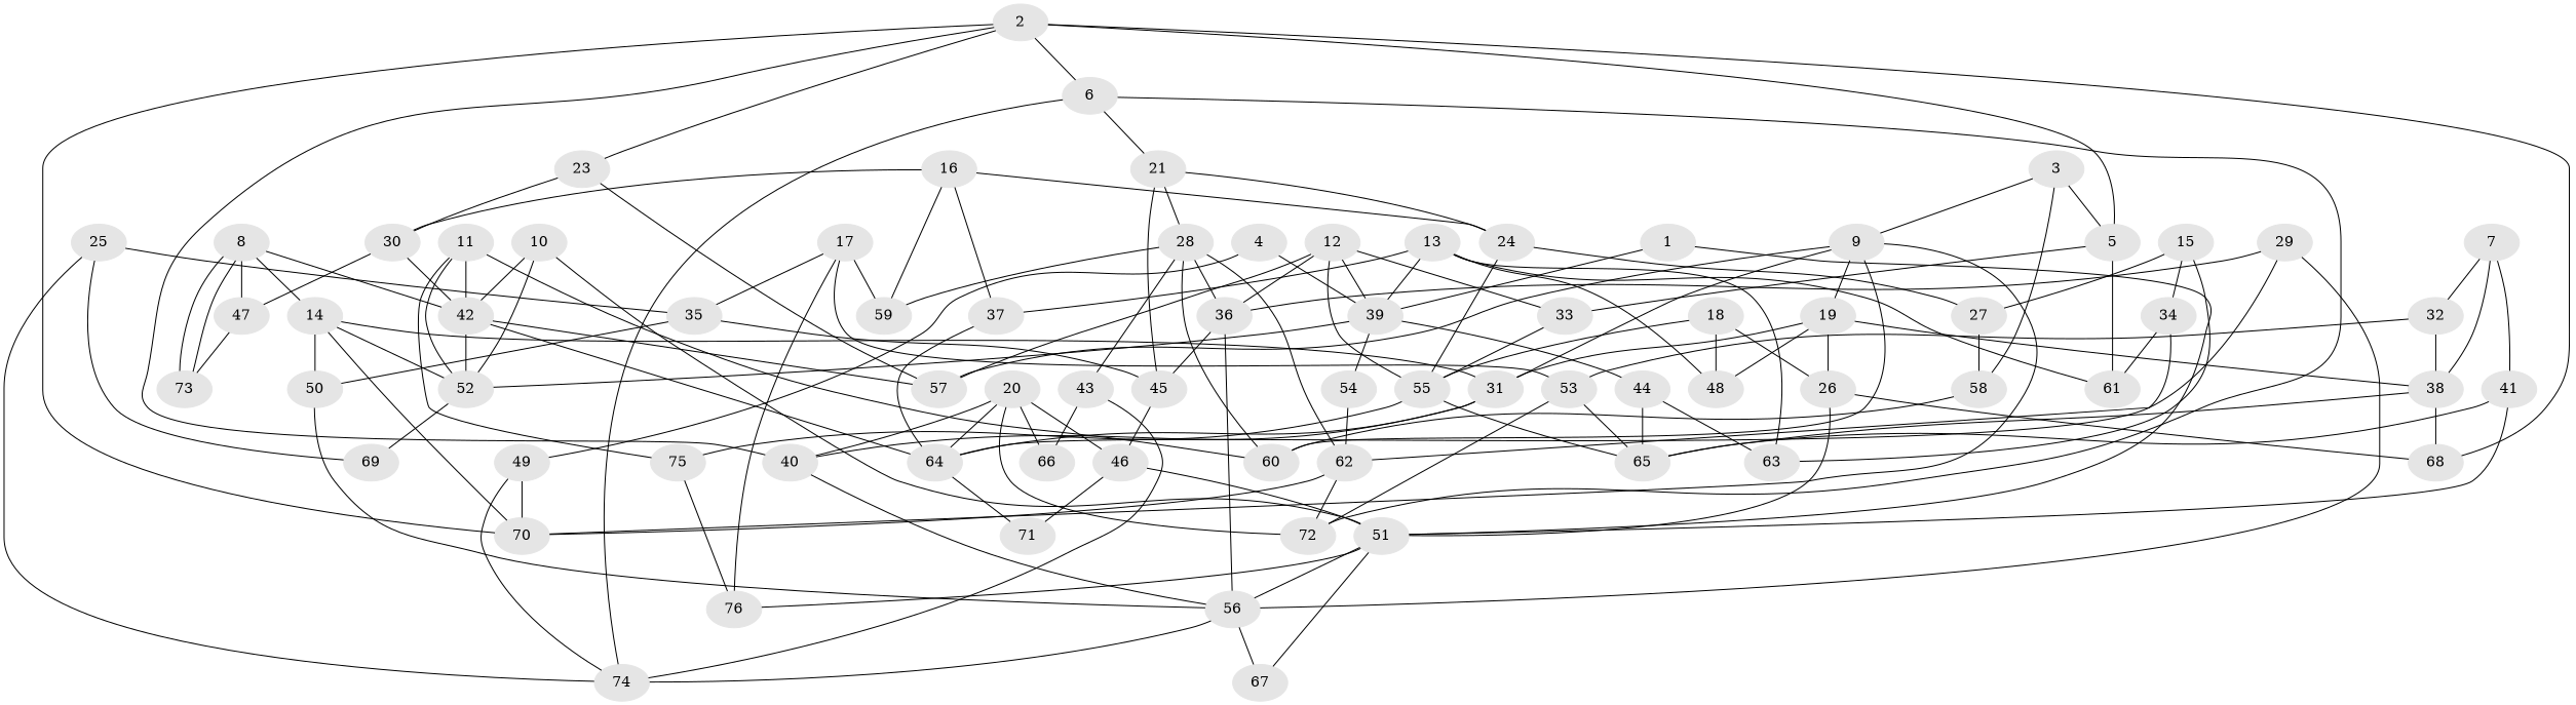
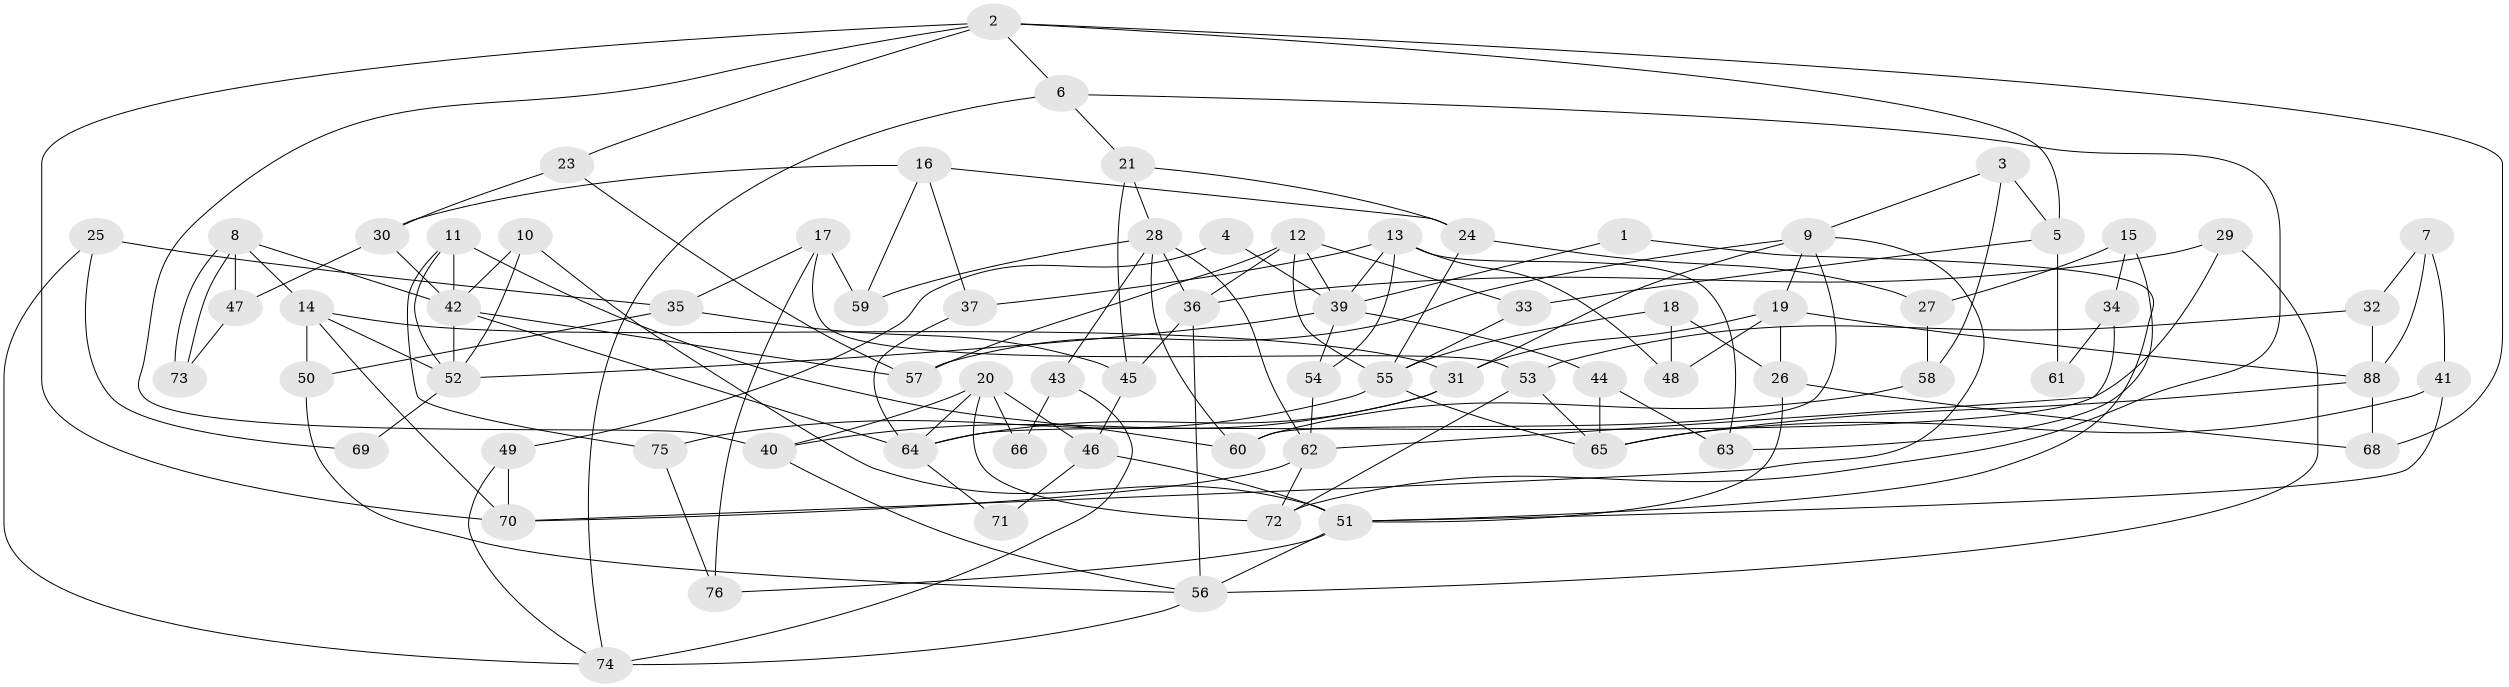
  graph {
    node [color=gray90 style=filled]
    1
    39
    51
    52
    54
    44
    76
    56
-   67
    2
    5
    6
    23
    40
    68
    70
    33
    61
    21
    72
    74
    57
    30
    3
    9
    58
    19
    31
    60
    4
    49
    55
    24
    28
    45
    7
    32
-   38
+   38 [label=88]
    41
    53
    65
    8
    14
    42
    47
    73
    50
    64
    48
    26
    10
    27
    69
    11
    75
    12
    36
    13
    37
    63
    62
    15
    34
    16
    59
    17
    35
    18
    20
    46
    66
    71
    43
    25
    29
    1 -- 39
    1 -- 51
    39 -- 52
    39 -- 54
    39 -- 44
    51 -- 76
    51 -- 56
-   51 -- 67
    52 -- 69
    54 -- 62
    44 -- 65
    44 -- 63
-   56 -- 67
    56 -- 74
    2 -- 5
    2 -- 6
    2 -- 23
    2 -- 40
    2 -- 68
    2 -- 70
    5 -- 33
    5 -- 61
    6 -- 21
    6 -- 72
    6 -- 74
    23 -- 57
    23 -- 30
    40 -- 56
    33 -- 55
    21 -- 24
    21 -- 28
    21 -- 45
    30 -- 42
    30 -- 47
    3 -- 5
    3 -- 9
    3 -- 58
    9 -- 70
    9 -- 57
    9 -- 19
    9 -- 31
    9 -- 60
    58 -- 60
    19 -- 31
    19 -- 38
    19 -- 48
    19 -- 26
    31 -- 40
    31 -- 64
    4 -- 39
    4 -- 49
    49 -- 70
    49 -- 74
    55 -- 65
    55 -- 75
    24 -- 55
    24 -- 27
    28 -- 60
    28 -- 36
    28 -- 62
    28 -- 59
    28 -- 43
    45 -- 46
    7 -- 32
    7 -- 38
    7 -- 41
    32 -- 38
    32 -- 53
    38 -- 68
    38 -- 65
    41 -- 51
    41 -- 65
    53 -- 72
    53 -- 65
    8 -- 14
    8 -- 42
    8 -- 47
    8 -- 73
    8 -- 73
    14 -- 52
    14 -- 70
    14 -- 31
    14 -- 50
    42 -- 52
    42 -- 57
    42 -- 64
    47 -- 73
    50 -- 56
    64 -- 71
    26 -- 51
    26 -- 68
    10 -- 51
    10 -- 52
    10 -- 42
    27 -- 58
    11 -- 52
    11 -- 60
    11 -- 42
    11 -- 75
    75 -- 76
    12 -- 39
    12 -- 33
    12 -- 57
    12 -- 55
    12 -- 36
    36 -- 56
    36 -- 45
    13 -- 39
-   13 -- 61
+   13 -- 54
    13 -- 48
    13 -- 37
    13 -- 63
    37 -- 64
    62 -- 70
    62 -- 72
    15 -- 27
    15 -- 63
    15 -- 34
    34 -- 61
    34 -- 62
    16 -- 30
    16 -- 24
    16 -- 37
    16 -- 59
    17 -- 76
    17 -- 53
    17 -- 59
    17 -- 35
    35 -- 45
    35 -- 50
    18 -- 55
    18 -- 48
    18 -- 26
    20 -- 40
    20 -- 72
    20 -- 64
    20 -- 46
    20 -- 66
    46 -- 51
    46 -- 71
    43 -- 74
    43 -- 66
    25 -- 74
    25 -- 69
    25 -- 35
    29 -- 56
    29 -- 64
    29 -- 36
  }
